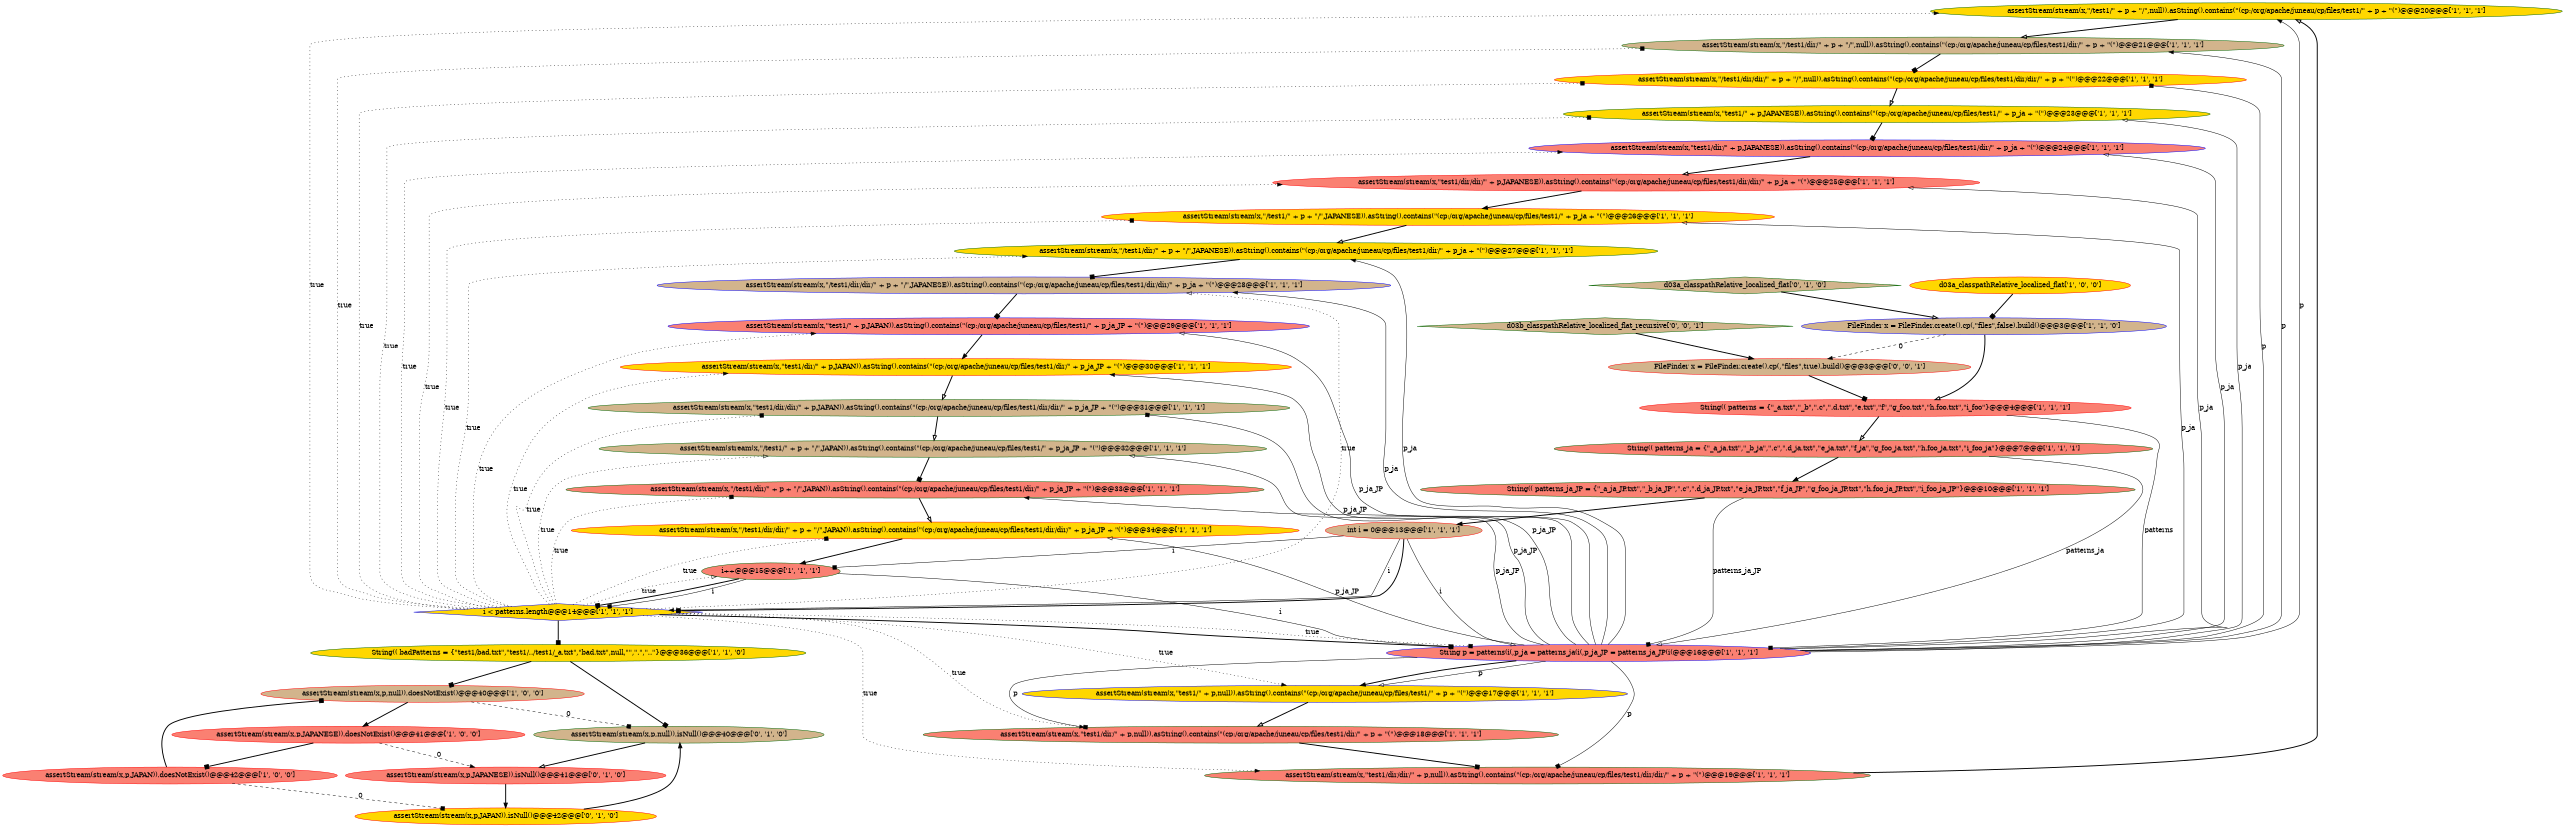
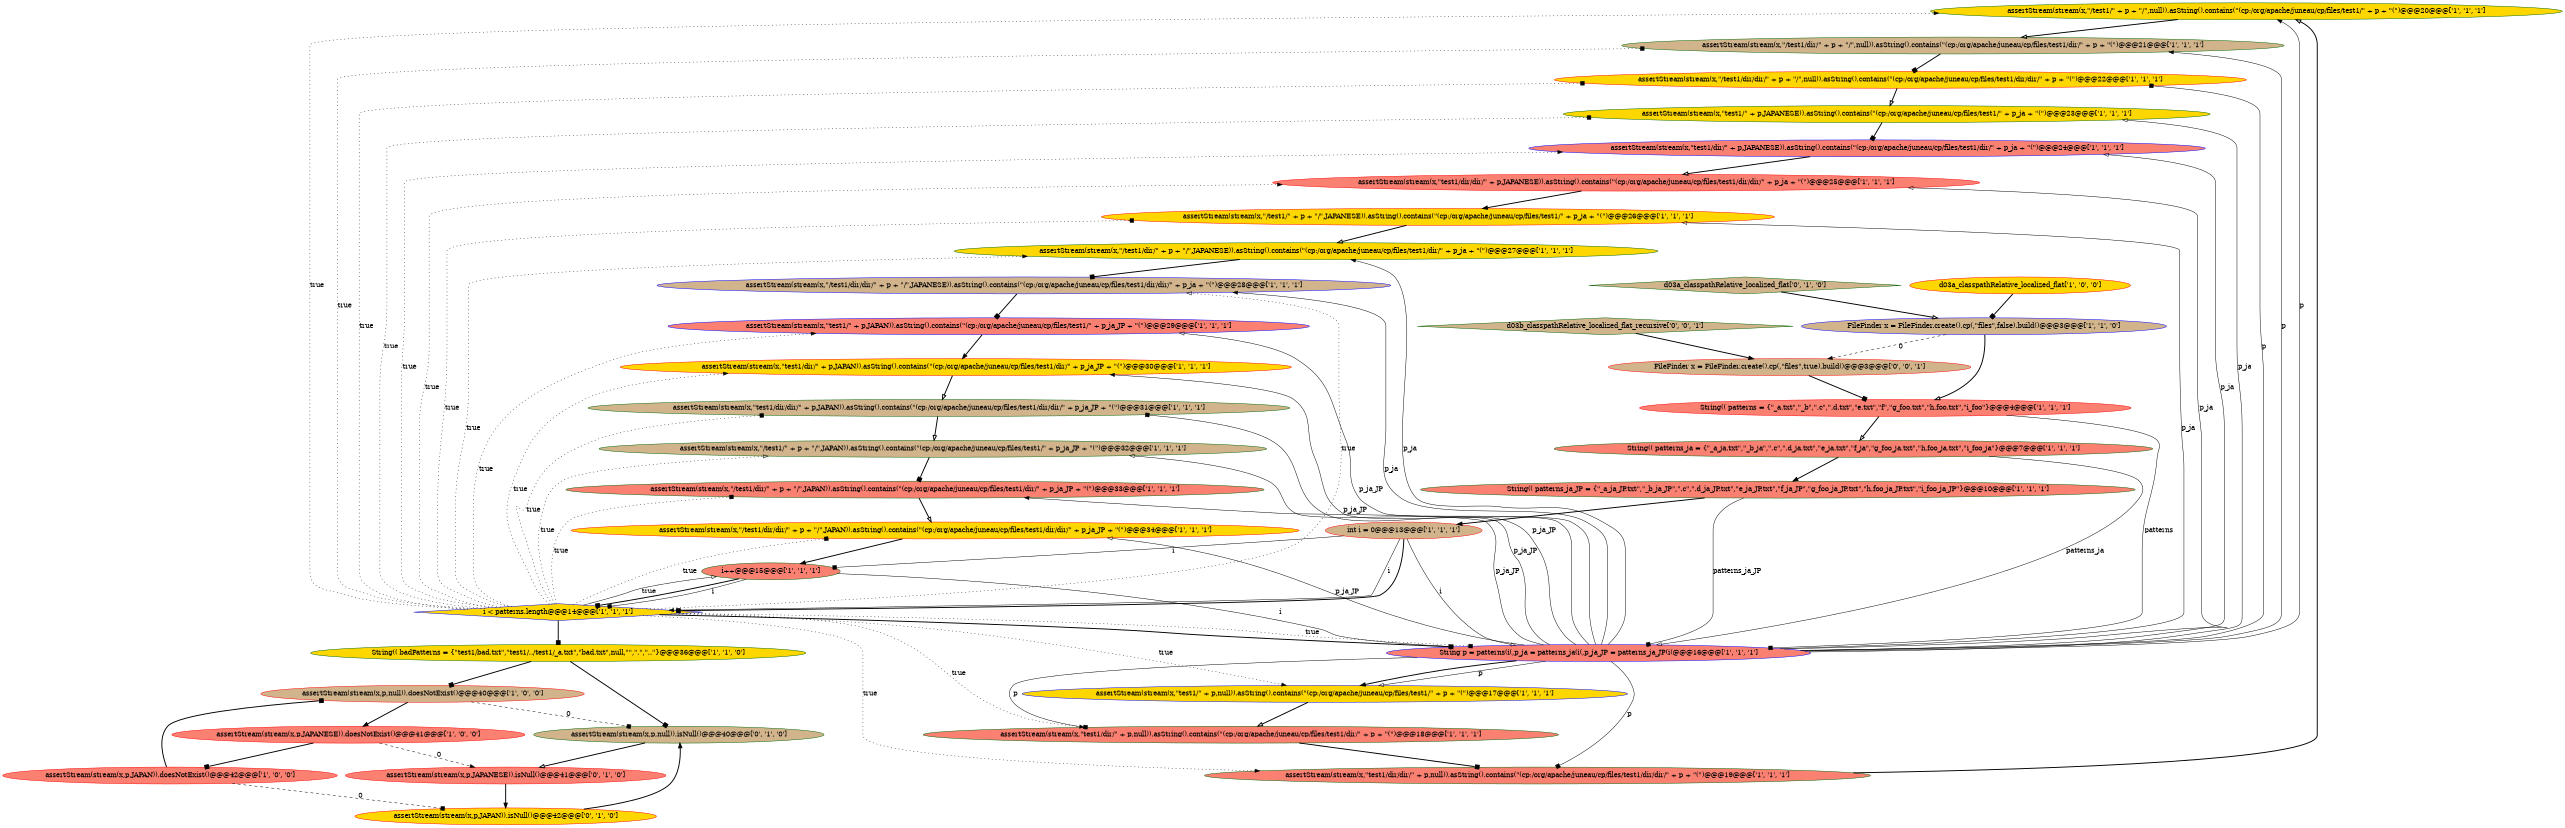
  digraph {
    fontname="DejaVu Serif"
    node [color=darkgreen fillcolor=salmon fontname="DejaVu Serif" shape=ellipse style=filled]
    edge [arrowhead=box fontname="DejaVu Serif" style=bold]
    n1 [fillcolor=gold label="assertStream(stream(x,\"/test1/\" + p + \"/\",null)).asString().contains(\"(cp:/org/apache/juneau/cp/files/test1/\" + p + \"(\")@@@20@@@['1', '1', '1']"]
    n2 [fillcolor=tan label="assertStream(stream(x,\"/test1/dir/\" + p + \"/\",null)).asString().contains(\"(cp:/org/apache/juneau/cp/files/test1/dir/\" + p + \"(\")@@@21@@@['1', '1', '1']"]
    n3 [color=red fillcolor=gold label="assertStream(stream(x,\"/test1/dir/dir/\" + p + \"/\",null)).asString().contains(\"(cp:/org/apache/juneau/cp/files/test1/dir/dir/\" + p + \"(\")@@@22@@@['1', '1', '1']"]
    n4 [fillcolor=tan label="assertStream(stream(x,p,null)).isNull()@@@40@@@['0', '1', '0']"]
    n5 [color=red label="assertStream(stream(x,p,JAPANESE)).isNull()@@@41@@@['0', '1', '0']"]
    n6 [color=red fillcolor=gold label="assertStream(stream(x,p,JAPAN)).isNull()@@@42@@@['0', '1', '0']"]
    n7 [fillcolor=gold label="assertStream(stream(x,\"test1/\" + p,JAPANESE)).asString().contains(\"(cp:/org/apache/juneau/cp/files/test1/\" + p_ja + \"(\")@@@23@@@['1', '1', '1']"]
    n8 [color=blue label="assertStream(stream(x,\"test1/dir/\" + p,JAPANESE)).asString().contains(\"(cp:/org/apache/juneau/cp/files/test1/dir/\" + p_ja + \"(\")@@@24@@@['1', '1', '1']"]
    n9 [color=red label="assertStream(stream(x,\"test1/dir/dir/\" + p,JAPANESE)).asString().contains(\"(cp:/org/apache/juneau/cp/files/test1/dir/dir/\" + p_ja + \"(\")@@@25@@@['1', '1', '1']"]
    n10 [color=blue fillcolor=tan label="FileFinder x = FileFinder.create().cp(,\"files\",false).build()@@@3@@@['1', '1', '0']"]
    n11 [color=red label="String(( patterns = {\"_a.txt\",\"_b\",\".c\",\".d.txt\",\"e.txt\",\"f\",\"g_foo.txt\",\"h.foo.txt\",\"i_foo\"}@@@4@@@['1', '1', '1']"]
    n12 [color=red fillcolor=tan label="FileFinder x = FileFinder.create().cp(,\"files\",true).build()@@@3@@@['0', '0', '1']"]
    n13 [color=blue label="String p = patterns(i(,p_ja = patterns_ja(i(,p_ja_JP = patterns_ja_JP(i(@@@16@@@['1', '1', '1']"]
    n14 [label="String(( patterns_ja = {\"_a_ja.txt\",\"_b_ja\",\".c\",\".d_ja.txt\",\"e_ja.txt\",\"f_ja\",\"g_foo_ja.txt\",\"h.foo_ja.txt\",\"i_foo_ja\"}@@@7@@@['1', '1', '1']"]
    n15 [color=blue label="assertStream(stream(x,\"test1/\" + p,JAPAN)).asString().contains(\"(cp:/org/apache/juneau/cp/files/test1/\" + p_ja_JP + \"(\")@@@29@@@['1', '1', '1']"]
    n16 [color=red fillcolor=gold label="assertStream(stream(x,\"test1/dir/\" + p,JAPAN)).asString().contains(\"(cp:/org/apache/juneau/cp/files/test1/dir/\" + p_ja_JP + \"(\")@@@30@@@['1', '1', '1']"]
    n17 [fillcolor=tan label="assertStream(stream(x,\"test1/dir/dir/\" + p,JAPAN)).asString().contains(\"(cp:/org/apache/juneau/cp/files/test1/dir/dir/\" + p_ja_JP + \"(\")@@@31@@@['1', '1', '1']"]
    n18 [label="assertStream(stream(x,\"/test1/dir/\" + p + \"/\",JAPAN)).asString().contains(\"(cp:/org/apache/juneau/cp/files/test1/dir/\" + p_ja_JP + \"(\")@@@33@@@['1', '1', '1']"]
    n19 [color=red fillcolor=gold label="assertStream(stream(x,\"/test1/dir/dir/\" + p + \"/\",JAPAN)).asString().contains(\"(cp:/org/apache/juneau/cp/files/test1/dir/dir/\" + p_ja_JP + \"(\")@@@34@@@['1', '1', '1']"]
    n20 [label="i++@@@15@@@['1', '1', '1']"]
    n21 [fillcolor=tan label="assertStream(stream(x,\"/test1/\" + p + \"/\",JAPAN)).asString().contains(\"(cp:/org/apache/juneau/cp/files/test1/\" + p_ja_JP + \"(\")@@@32@@@['1', '1', '1']"]
    n22 [label="String(( patterns_ja_JP = {\"_a_ja_JP.txt\",\"_b_ja_JP\",\".c\",\".d_ja_JP.txt\",\"e_ja_JP.txt\",\"f_ja_JP\",\"g_foo_ja_JP.txt\",\"h.foo_ja_JP.txt\",\"i_foo_ja_JP\"}@@@10@@@['1', '1', '1']"]
    n23 [color=red fillcolor=tan label="int i = 0@@@13@@@['1', '1', '1']"]
    n24 [color=blue fillcolor=gold label="assertStream(stream(x,\"test1/\" + p,null)).asString().contains(\"(cp:/org/apache/juneau/cp/files/test1/\" + p + \"(\")@@@17@@@['1', '1', '1']"]
    n25 [label="assertStream(stream(x,\"test1/dir/\" + p,null)).asString().contains(\"(cp:/org/apache/juneau/cp/files/test1/dir/\" + p + \"(\")@@@18@@@['1', '1', '1']"]
    n26 [label="assertStream(stream(x,\"test1/dir/dir/\" + p,null)).asString().contains(\"(cp:/org/apache/juneau/cp/files/test1/dir/dir/\" + p + \"(\")@@@19@@@['1', '1', '1']"]
    n27 [color=blue fillcolor=tan label="assertStream(stream(x,\"/test1/dir/dir/\" + p + \"/\",JAPANESE)).asString().contains(\"(cp:/org/apache/juneau/cp/files/test1/dir/dir/\" + p_ja + \"(\")@@@28@@@['1', '1', '1']"]
    n28 [fillcolor=gold label="assertStream(stream(x,\"/test1/dir/\" + p + \"/\",JAPANESE)).asString().contains(\"(cp:/org/apache/juneau/cp/files/test1/dir/\" + p_ja + \"(\")@@@27@@@['1', '1', '1']"]
    n29 [color=red fillcolor=gold label="assertStream(stream(x,\"/test1/\" + p + \"/\",JAPANESE)).asString().contains(\"(cp:/org/apache/juneau/cp/files/test1/\" + p_ja + \"(\")@@@26@@@['1', '1', '1']"]
    n30 [color=blue fillcolor=gold label="i < patterns.length@@@14@@@['1', '1', '1']" shape=diamond]
    n31 [fillcolor=gold label="String(( badPatterns = {\"test1/bad.txt\",\"test1/../test1/_a.txt\",\"bad.txt\",null,\"\",\".\",\"..\"}@@@36@@@['1', '1', '0']"]
    n32 [color=red label="assertStream(stream(x,p,JAPAN)).doesNotExist()@@@42@@@['1', '0', '0']"]
    n33 [color=red fillcolor=tan label="assertStream(stream(x,p,null)).doesNotExist()@@@40@@@['1', '0', '0']"]
    n34 [color=red label="assertStream(stream(x,p,JAPANESE)).doesNotExist()@@@41@@@['1', '0', '0']"]
    n35 [fillcolor=tan label="d03b_classpathRelative_localized_flat_recursive['0', '0', '1']" shape=diamond]
    n36 [fillcolor=tan label="d03a_classpathRelative_localized_flat['0', '1', '0']" shape=diamond]
    n37 [color=red fillcolor=gold label="d03a_classpathRelative_localized_flat['1', '0', '0']"]
    n1 -> n2 [arrowhead=onormal]
    n2 -> n3
    n3 -> n7 [arrowhead=onormal]
    n4 -> n5 [arrowhead=onormal]
    n5 -> n6 [arrowhead=normal]
    n6 -> n4 [arrowhead=normal]
    n7 -> n8
    n8 -> n9 [arrowhead=onormal]
    n9 -> n29 [arrowhead=normal]
    n10 -> n11 [arrowhead=onormal]
    n10 -> n12 [arrowhead=normal label=0 style=dashed]
    n11 -> n13 [label=patterns style=solid]
    n11 -> n14 [arrowhead=onormal]
    n12 -> n11
    n13 -> n1 [arrowhead=normal label=p style=solid]
    n13 -> n2 [arrowhead=normal label=p style=solid]
    n13 -> n3 [label=p style=solid]
    n13 -> n7 [arrowhead=onormal label=p_ja style=solid]
    n13 -> n8 [arrowhead=onormal label=p_ja style=solid]
    n13 -> n9 [arrowhead=onormal label=p_ja style=solid]
    n13 -> n15 [arrowhead=onormal label=p_ja_JP style=solid]
    n13 -> n16 [arrowhead=normal label=p_ja_JP style=solid]
    n13 -> n17 [label=p_ja_JP style=solid]
    n13 -> n18 [arrowhead=normal label=p_ja_JP style=solid]
    n13 -> n19 [arrowhead=onormal label=p_ja_JP style=solid]
    n13 -> n21 [arrowhead=onormal label=p_ja_JP style=solid]
    n13 -> n24 [arrowhead=onormal label=p style=solid]
    n13 -> n24 [arrowhead=normal]
    n13 -> n25 [arrowhead=normal label=p style=solid]
    n13 -> n26 [label=p style=solid]
    n13 -> n27 [arrowhead=normal label=p_ja style=solid]
    n13 -> n28 [arrowhead=normal label=p_ja style=solid]
    n13 -> n29 [arrowhead=onormal label=p_ja style=solid]
    n14 -> n13 [arrowhead=onormal label=patterns_ja style=solid]
    n14 -> n22 [arrowhead=normal]
    n15 -> n16 [arrowhead=normal]
    n16 -> n17 [arrowhead=onormal]
    n17 -> n21 [arrowhead=onormal]
    n18 -> n19 [arrowhead=onormal]
    n19 -> n20 [arrowhead=normal]
    n20 -> n13 [arrowhead=onormal label=i style=solid]
    n20 -> n30
    n20 -> n30 [label=i style=solid]
    n21 -> n18
    n22 -> n13 [label=patterns_ja_JP style=solid]
    n22 -> n23 [arrowhead=normal]
    n23 -> n13 [arrowhead=onormal label=i style=solid]
    n23 -> n20 [label=i style=solid]
    n23 -> n30 [arrowhead=normal label=i style=solid]
    n23 -> n30
    n24 -> n25 [arrowhead=onormal]
    n25 -> n26
    n26 -> n1 [arrowhead=onormal]
    n27 -> n15
    n28 -> n27
    n29 -> n28 [arrowhead=onormal]
    n30 -> n1 [arrowhead=normal label=true style=dotted]
    n30 -> n2 [label=true style=dotted]
    n30 -> n3 [label=true style=dotted]
    n30 -> n7 [label=true style=dotted]
    n30 -> n8 [arrowhead=normal label=true style=dotted]
    n30 -> n9 [arrowhead=normal label=true style=dotted]
    n30 -> n13 [label=true style=dotted]
    n30 -> n13
    n30 -> n15 [arrowhead=normal label=true style=dotted]
    n30 -> n16 [arrowhead=normal label=true style=dotted]
    n30 -> n17 [label=true style=dotted]
    n30 -> n18 [label=true style=dotted]
    n30 -> n19 [label=true style=dotted]
-   n30 -> n20 [arrowhead=onormal label=true style=dotted]
+   n30 -> n20 [arrowhead=onormal label=true style=solid]
    n30 -> n21 [arrowhead=onormal label=true style=dotted]
    n30 -> n24 [arrowhead=normal label=true style=dotted]
    n30 -> n25 [label=true style=dotted]
    n30 -> n26 [arrowhead=normal label=true style=dotted]
    n30 -> n27 [arrowhead=onormal label=true style=dotted]
    n30 -> n28 [arrowhead=normal label=true style=dotted]
    n30 -> n29 [label=true style=dotted]
    n30 -> n31
    n31 -> n4
    n31 -> n33
    n32 -> n6 [label=0 style=dashed]
    n32 -> n33
    n33 -> n4 [label=0 style=dashed]
    n33 -> n34 [arrowhead=normal]
    n34 -> n5 [arrowhead=normal label=0 style=dashed]
    n34 -> n32
    n35 -> n12 [arrowhead=normal]
    n36 -> n10 [arrowhead=onormal]
    n37 -> n10
  }
